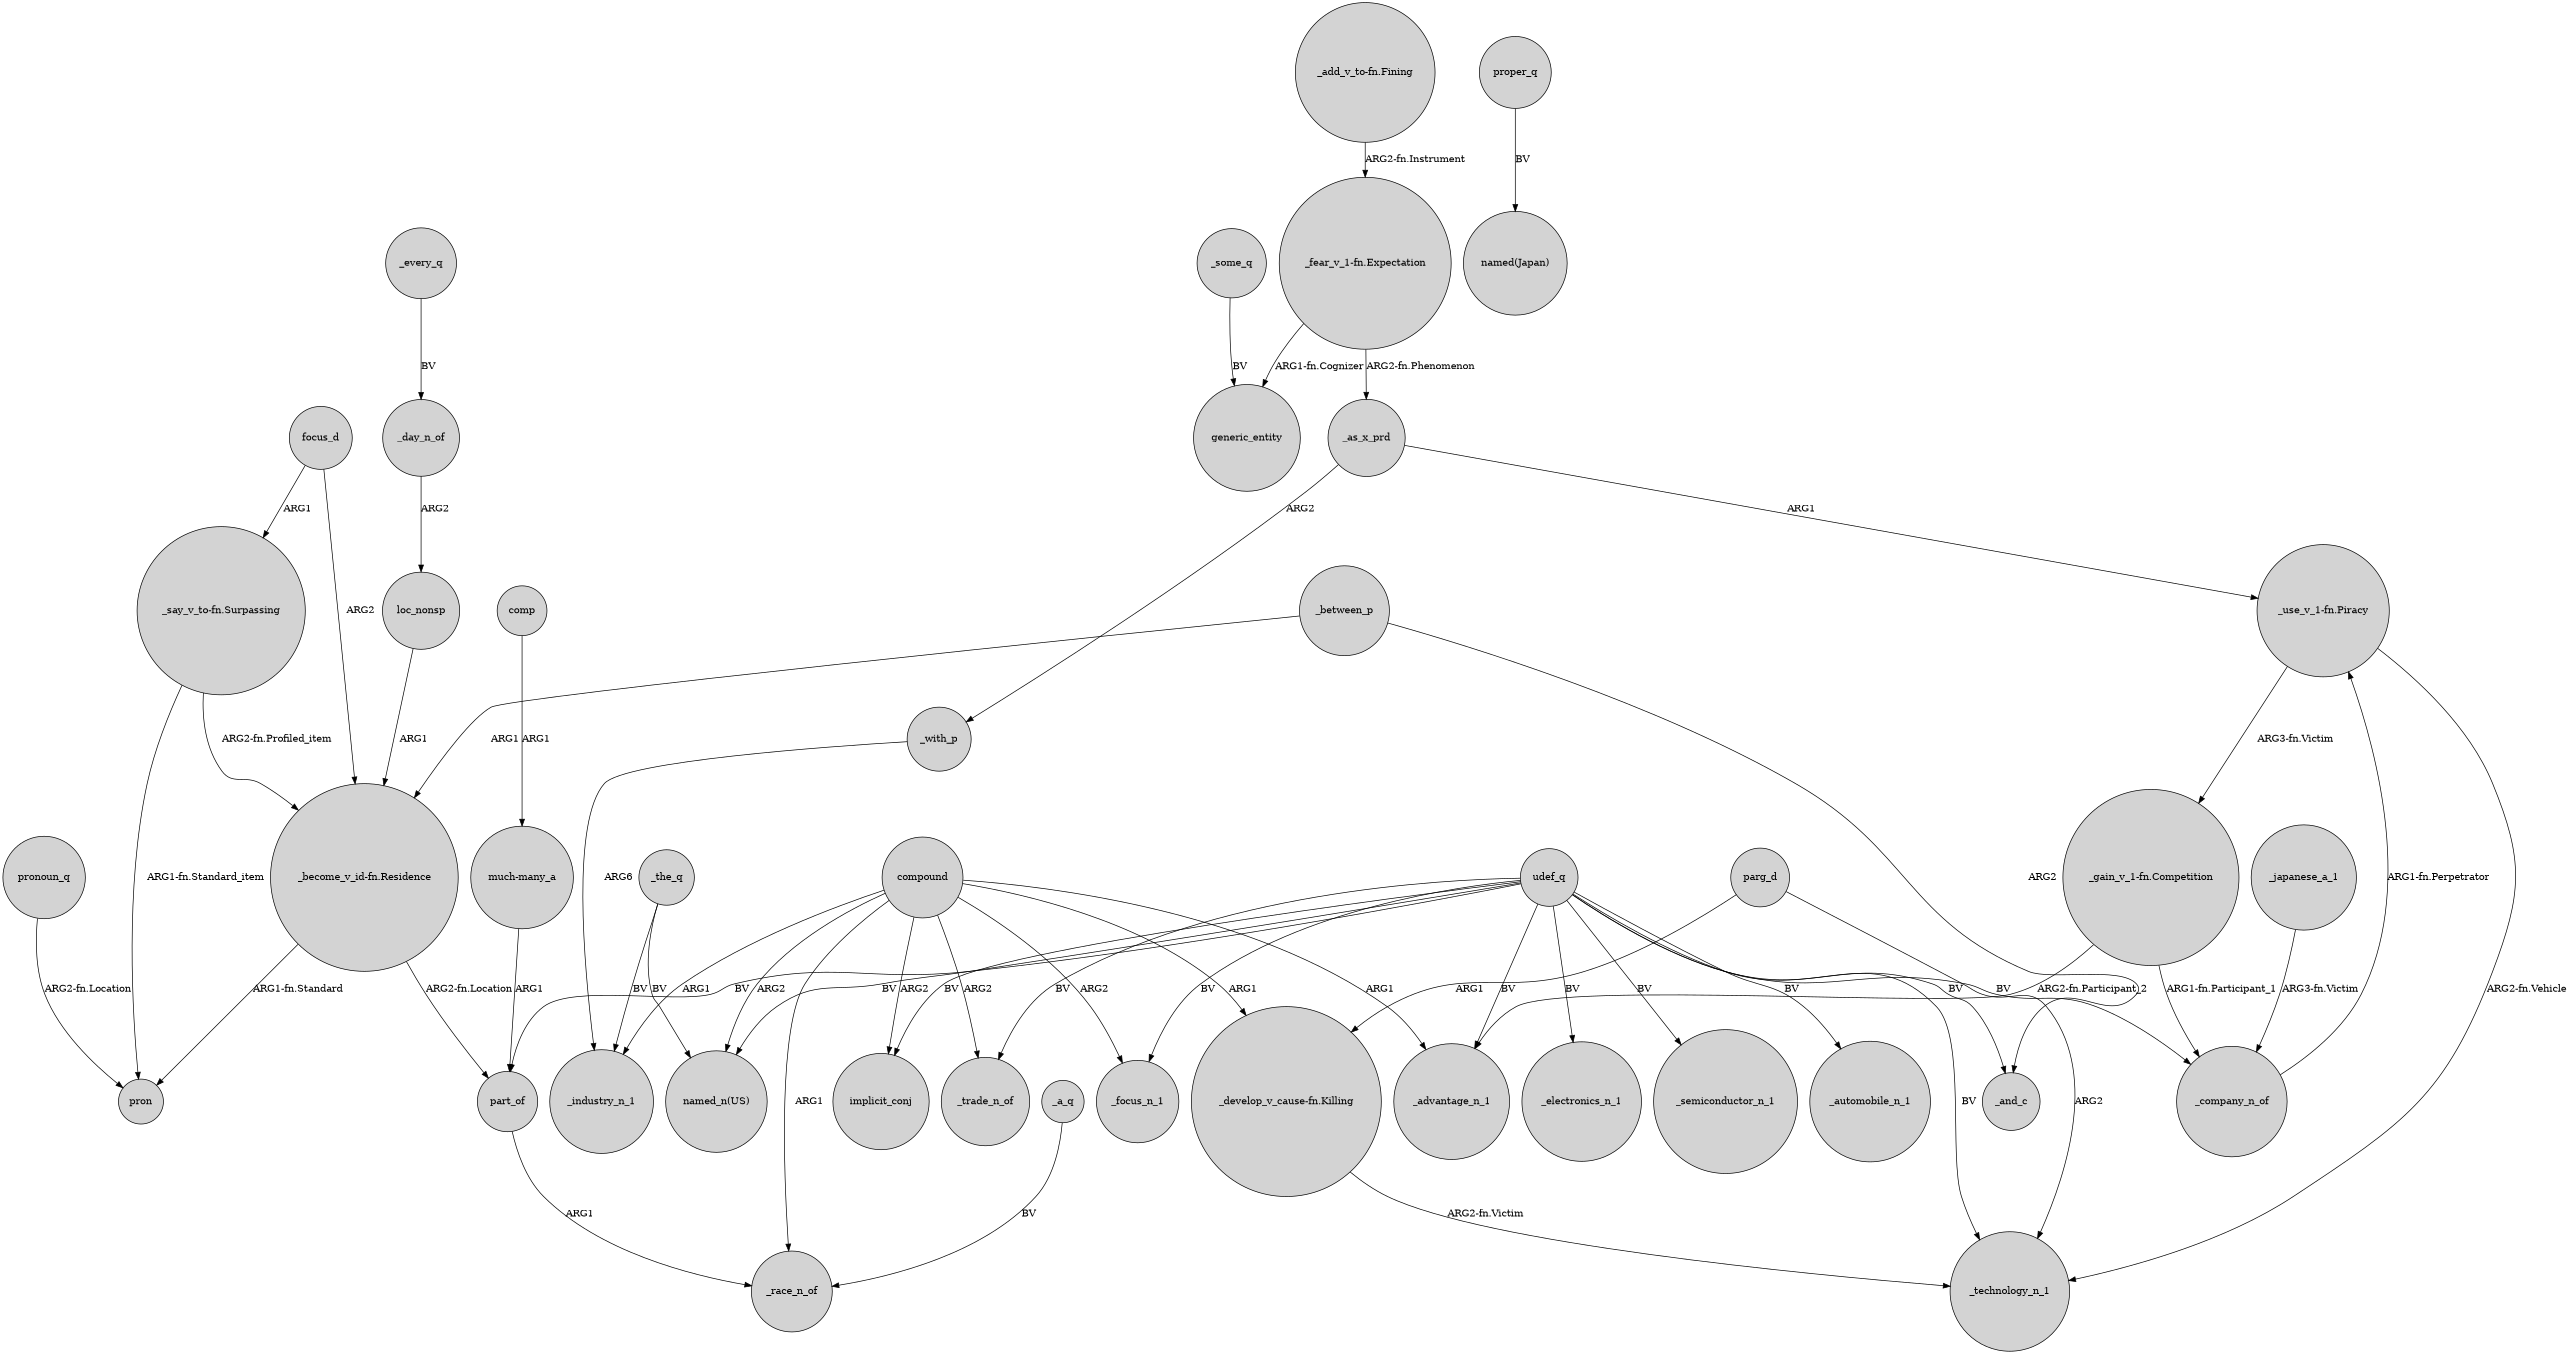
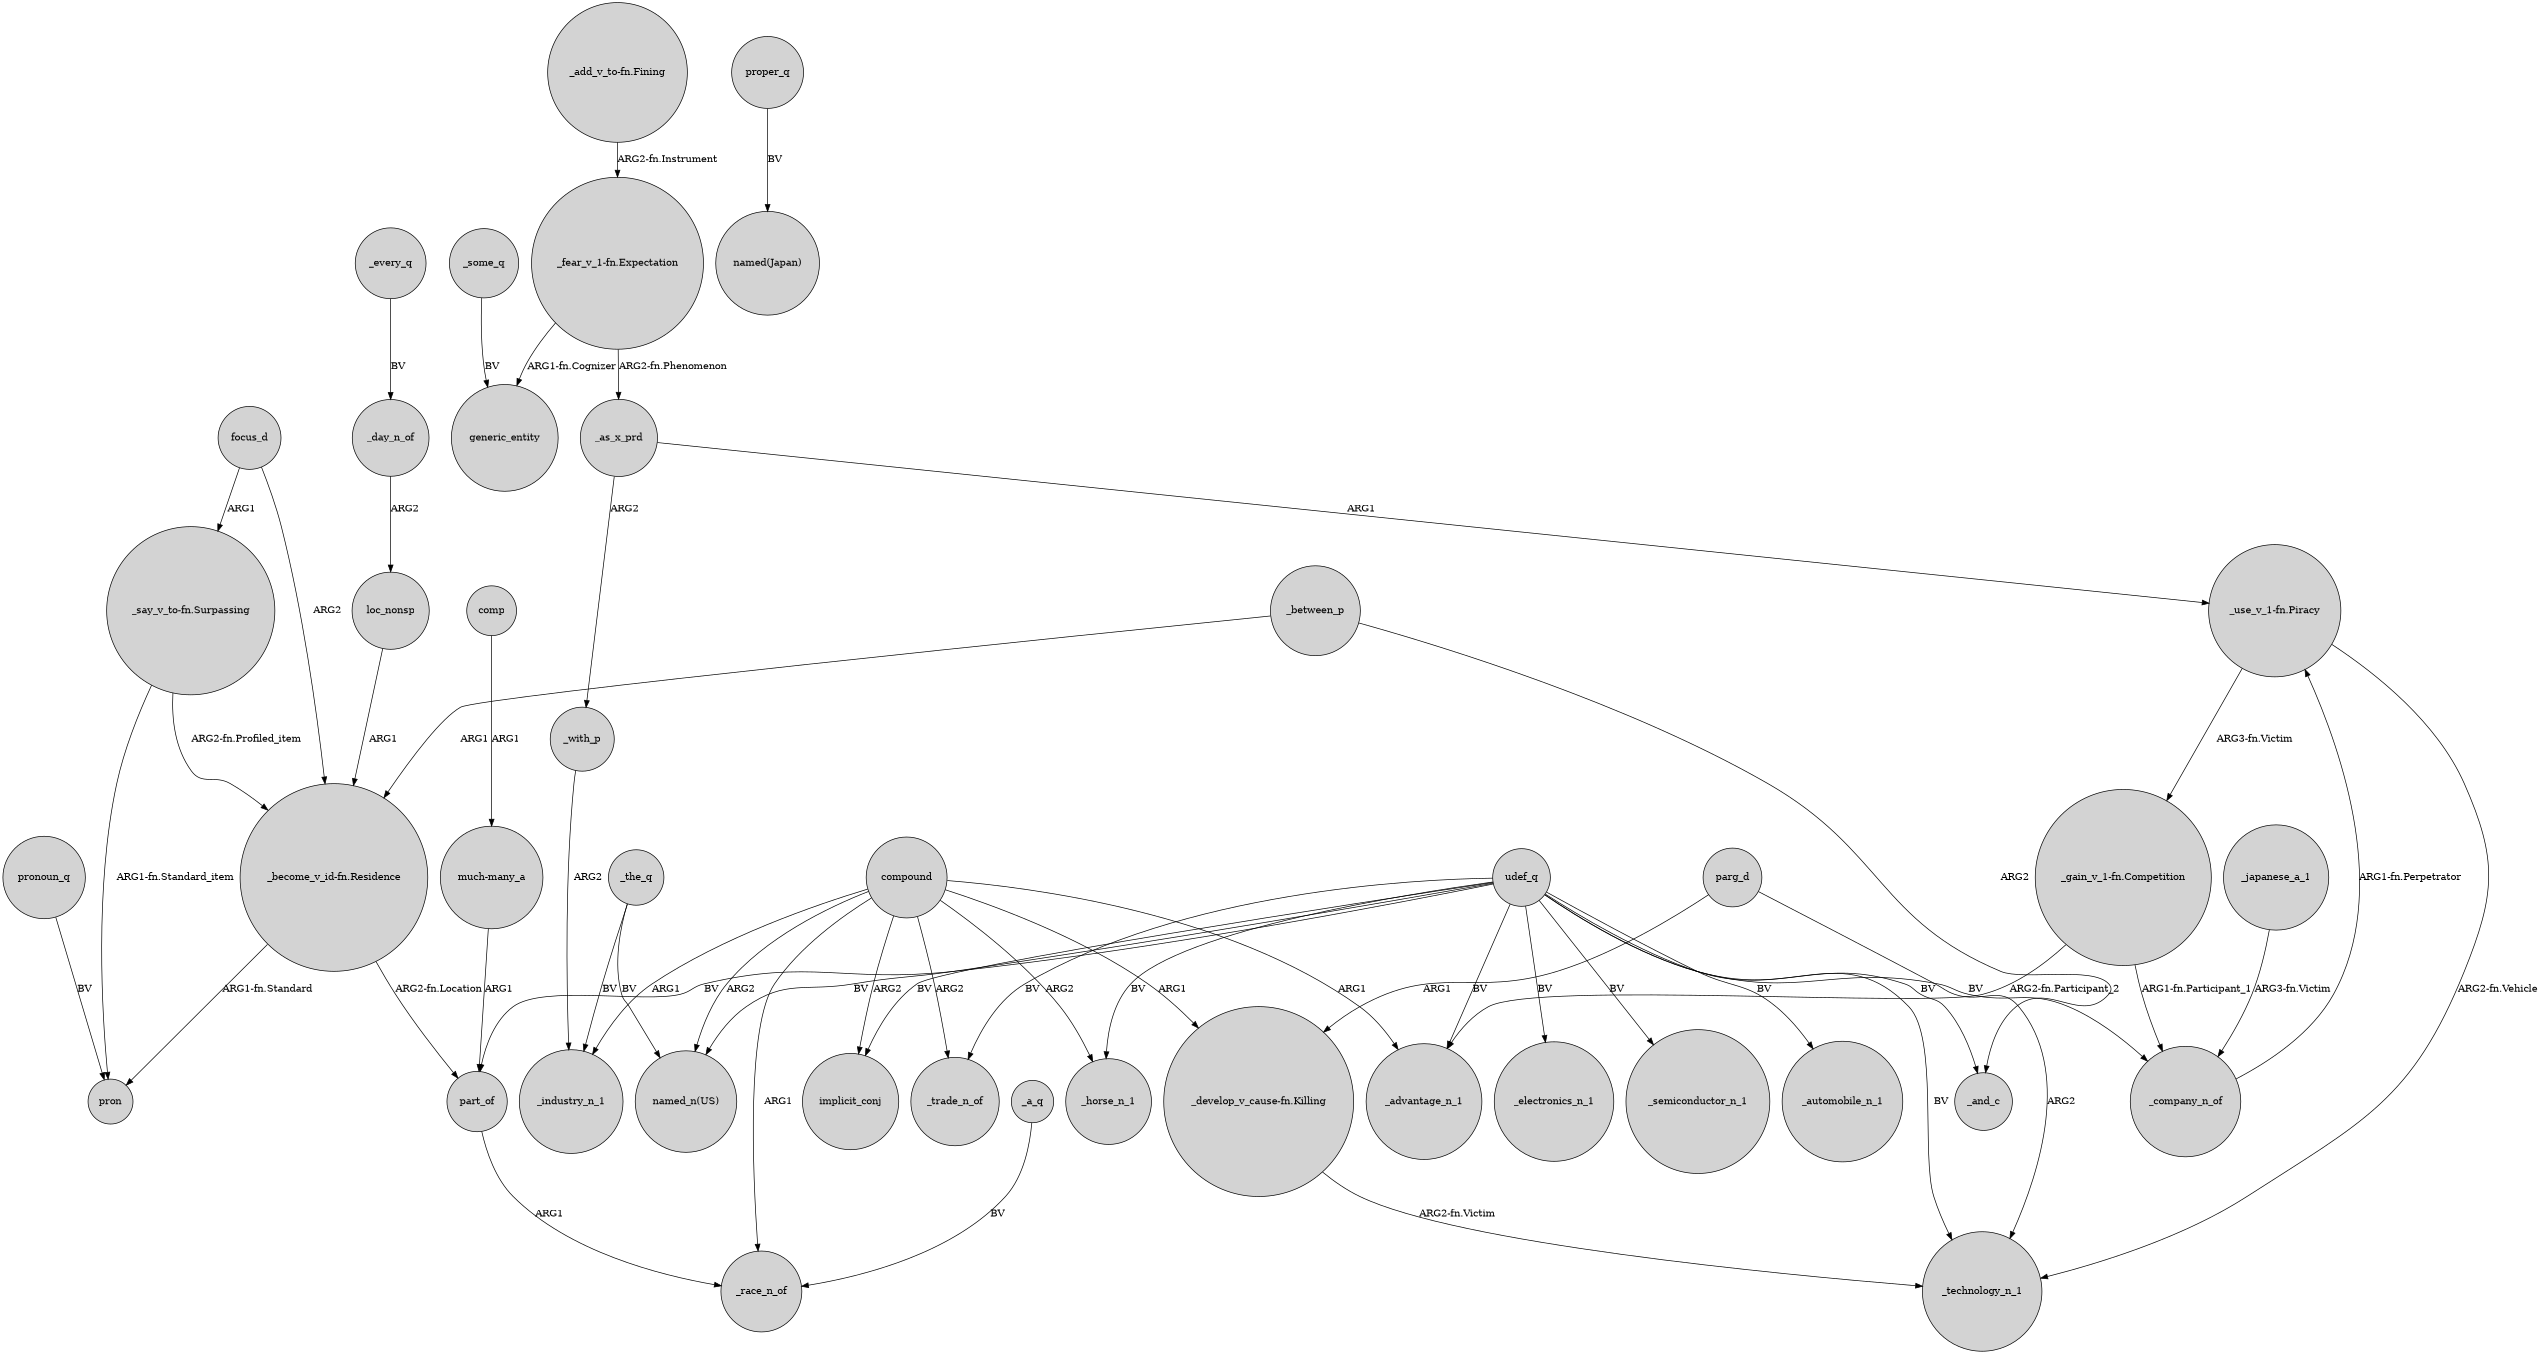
  digraph {
    node [shape=circle style=filled]
    "_become_v_id-fn.Residence"
    pron
    part_of
    _race_n_of
    "_say_v_to-fn.Surpassing"
    "_add_v_to-fn.Fining"
    "_fear_v_1-fn.Expectation"
    compound
    "named_n(US)"
    _advantage_n_1
-   _horse_n_1 [label=_focus_n_1]
+   _horse_n_1
    implicit_conj
    _industry_n_1
    "_develop_v_cause-fn.Killing"
    _trade_n_of
    _technology_n_1
    _the_q
    udef_q
    _electronics_n_1
    _semiconductor_n_1
    _company_n_of
    _and_c
    _automobile_n_1
    "_use_v_1-fn.Piracy"
    "_gain_v_1-fn.Competition"
    _as_x_prd
    _with_p
    focus_d
    _a_q
    _some_q
    generic_entity
    pronoun_q
    comp
    "much-many_a"
    loc_nonsp
    _day_n_of
    proper_q
    "named(Japan)"
    parg_d
    _japanese_a_1
    _between_p
    _every_q
    "_become_v_id-fn.Residence" -> pron [label="ARG1-fn.Standard"]
    "_become_v_id-fn.Residence" -> part_of [label="ARG2-fn.Location"]
    part_of -> _race_n_of [label=ARG1]
    "_say_v_to-fn.Surpassing" -> "_become_v_id-fn.Residence" [label="ARG2-fn.Profiled_item"]
    "_say_v_to-fn.Surpassing" -> pron [label="ARG1-fn.Standard_item"]
    "_add_v_to-fn.Fining" -> "_fear_v_1-fn.Expectation" [label="ARG2-fn.Instrument"]
    "_fear_v_1-fn.Expectation" -> _as_x_prd [label="ARG2-fn.Phenomenon"]
    "_fear_v_1-fn.Expectation" -> generic_entity [label="ARG1-fn.Cognizer"]
    compound -> _race_n_of [label=ARG1]
    compound -> "named_n(US)" [label=ARG2]
    compound -> _advantage_n_1 [label=ARG1]
    compound -> _horse_n_1 [label=ARG2]
    compound -> implicit_conj [label=ARG2]
    compound -> _industry_n_1 [label=ARG1]
    compound -> "_develop_v_cause-fn.Killing" [label=ARG1]
    compound -> _trade_n_of [label=ARG2]
    "_develop_v_cause-fn.Killing" -> _technology_n_1 [label="ARG2-fn.Victim"]
    _the_q -> "named_n(US)" [label=BV]
    _the_q -> _industry_n_1 [label=BV]
    udef_q -> part_of [label=BV]
    udef_q -> "named_n(US)" [label=BV]
    udef_q -> _advantage_n_1 [label=BV]
    udef_q -> _horse_n_1 [label=BV]
    udef_q -> implicit_conj [label=BV]
    udef_q -> _trade_n_of [label=BV]
    udef_q -> _technology_n_1 [label=BV]
    udef_q -> _electronics_n_1 [label=BV]
    udef_q -> _semiconductor_n_1 [label=BV]
    udef_q -> _company_n_of [label=BV]
    udef_q -> _and_c [label=BV]
    udef_q -> _automobile_n_1 [label=BV]
    _company_n_of -> "_use_v_1-fn.Piracy" [label="ARG1-fn.Perpetrator"]
    "_use_v_1-fn.Piracy" -> _technology_n_1 [label="ARG2-fn.Vehicle"]
    "_use_v_1-fn.Piracy" -> "_gain_v_1-fn.Competition" [label="ARG3-fn.Victim"]
    "_gain_v_1-fn.Competition" -> _advantage_n_1 [label="ARG2-fn.Participant_2"]
    "_gain_v_1-fn.Competition" -> _company_n_of [label="ARG1-fn.Participant_1"]
    _as_x_prd -> "_use_v_1-fn.Piracy" [label=ARG1]
    _as_x_prd -> _with_p [label=ARG2]
-   _with_p -> _industry_n_1 [label=ARG6]
+   _with_p -> _industry_n_1 [label=ARG2]
    focus_d -> "_become_v_id-fn.Residence" [label=ARG2]
    focus_d -> "_say_v_to-fn.Surpassing" [label=ARG1]
    _a_q -> _race_n_of [label=BV]
    _some_q -> generic_entity [label=BV]
-   pronoun_q -> pron [label="ARG2-fn.Location"]
+   pronoun_q -> pron [label=BV]
    comp -> "much-many_a" [label=ARG1]
    "much-many_a" -> part_of [label=ARG1]
    loc_nonsp -> "_become_v_id-fn.Residence" [label=ARG1]
    _day_n_of -> loc_nonsp [label=ARG2]
    proper_q -> "named(Japan)" [label=BV]
    parg_d -> "_develop_v_cause-fn.Killing" [label=ARG1]
    parg_d -> _technology_n_1 [label=ARG2]
    _japanese_a_1 -> _company_n_of [label="ARG3-fn.Victim"]
    _between_p -> "_become_v_id-fn.Residence" [label=ARG1]
    _between_p -> _and_c [label=ARG2]
    _every_q -> _day_n_of [label=BV]
  }
